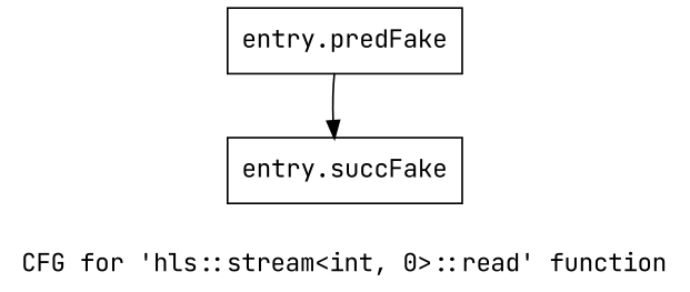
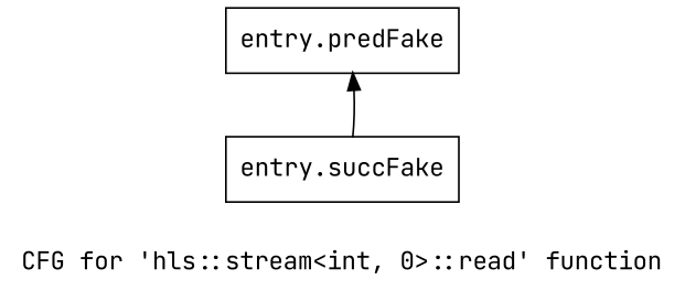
  digraph {
    label="CFG for 'hls::stream\<int, 0\>::read' function"
    fontname="JetBrains Mono"
    node [shape=record fontname="JetBrains Mono"]
    n1 [label="{entry.predFake}"]
    n2 [filename="/tools/Xilinx/Vitis_HLS/2022.1/include/hls_stream_thread_unsafe.h" label="{entry.succFake}" linenumber=365]
-   n1 -> n2 [execusionnum=200 filename="/tools/Xilinx/Vitis_HLS/2022.1/include/hls_stream_thread_unsafe.h" fontname="JetBrains Mono"]
+   n2 -> n1 [execusionnum=200 filename="/tools/Xilinx/Vitis_HLS/2022.1/include/hls_stream_thread_unsafe.h" fontname="JetBrains Mono"]
  }
